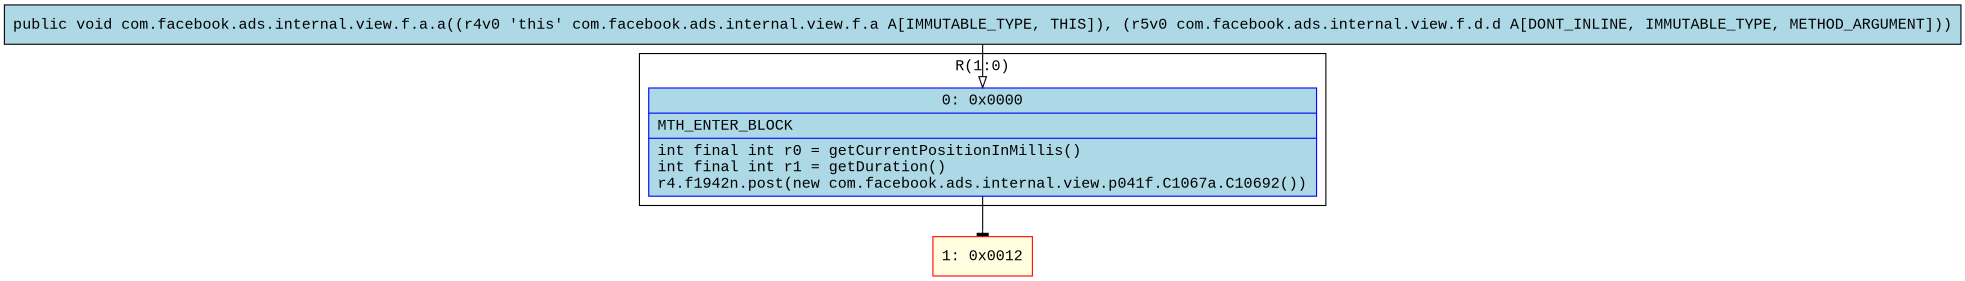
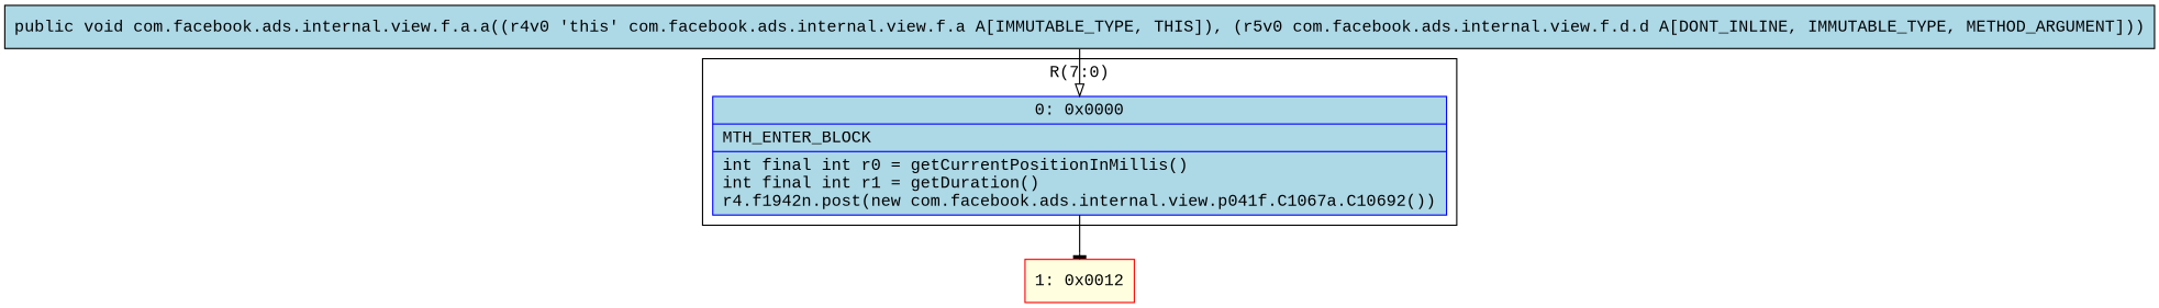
  digraph {
    fontname="Liberation Mono"
    node [shape=record style=filled fillcolor=lightblue fontname="Liberation Mono"]
    edge [fontname="Liberation Mono"]
    n1 [color=blue label="{0\:\ 0x0000|MTH_ENTER_BLOCK\l|int final int r0 = getCurrentPositionInMillis()\lint final int r1 = getDuration()\lr4.f1942n.post(new com.facebook.ads.internal.view.p041f.C1067a.C10692())\l}"]
    n2 [color=red label="{1\:\ 0x0012}" fillcolor=lightyellow]
    n3 [label="{public void com.facebook.ads.internal.view.f.a.a((r4v0 'this' com.facebook.ads.internal.view.f.a A[IMMUTABLE_TYPE, THIS]), (r5v0 com.facebook.ads.internal.view.f.d.d A[DONT_INLINE, IMMUTABLE_TYPE, METHOD_ARGUMENT])) }"]
    subgraph cluster_1 {
-     label="R(1:0)"
+     label="R(7:0)"
      n1
    }
    n1 -> n2 [arrowhead=tee]
    n3 -> n1 [arrowhead=onormal]
  }
